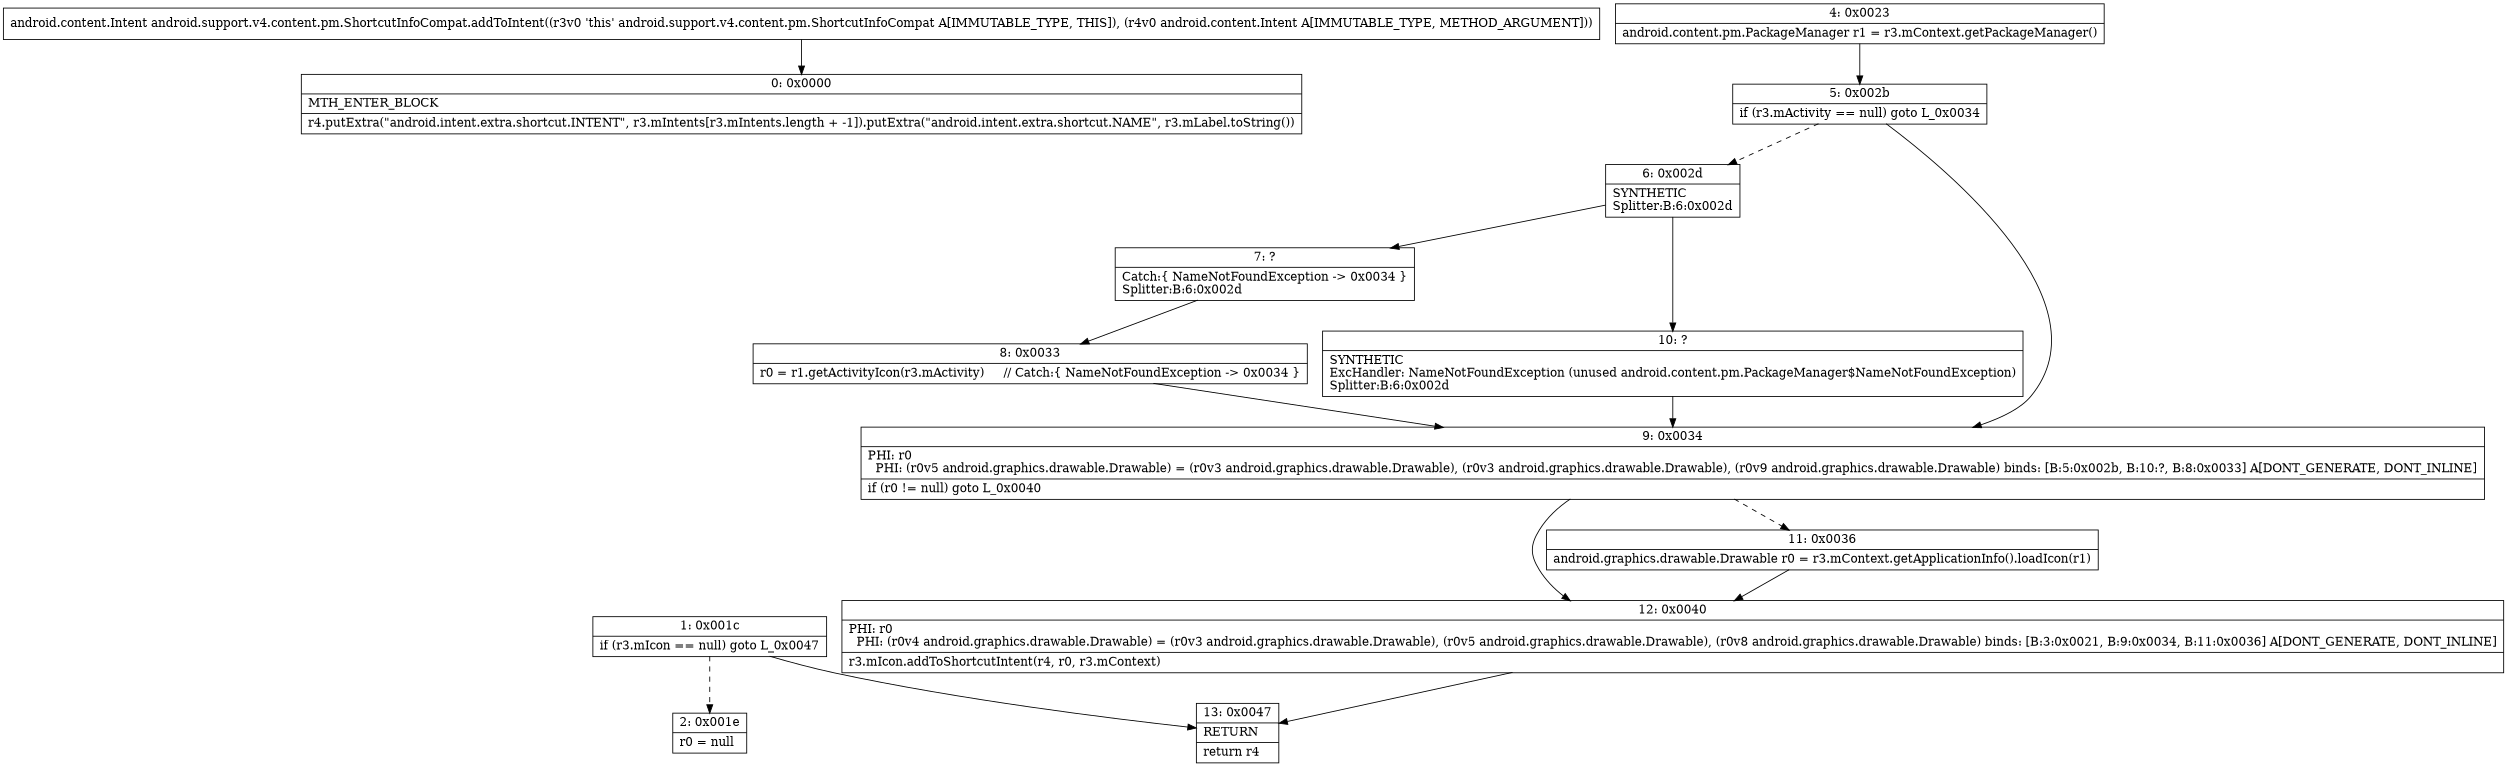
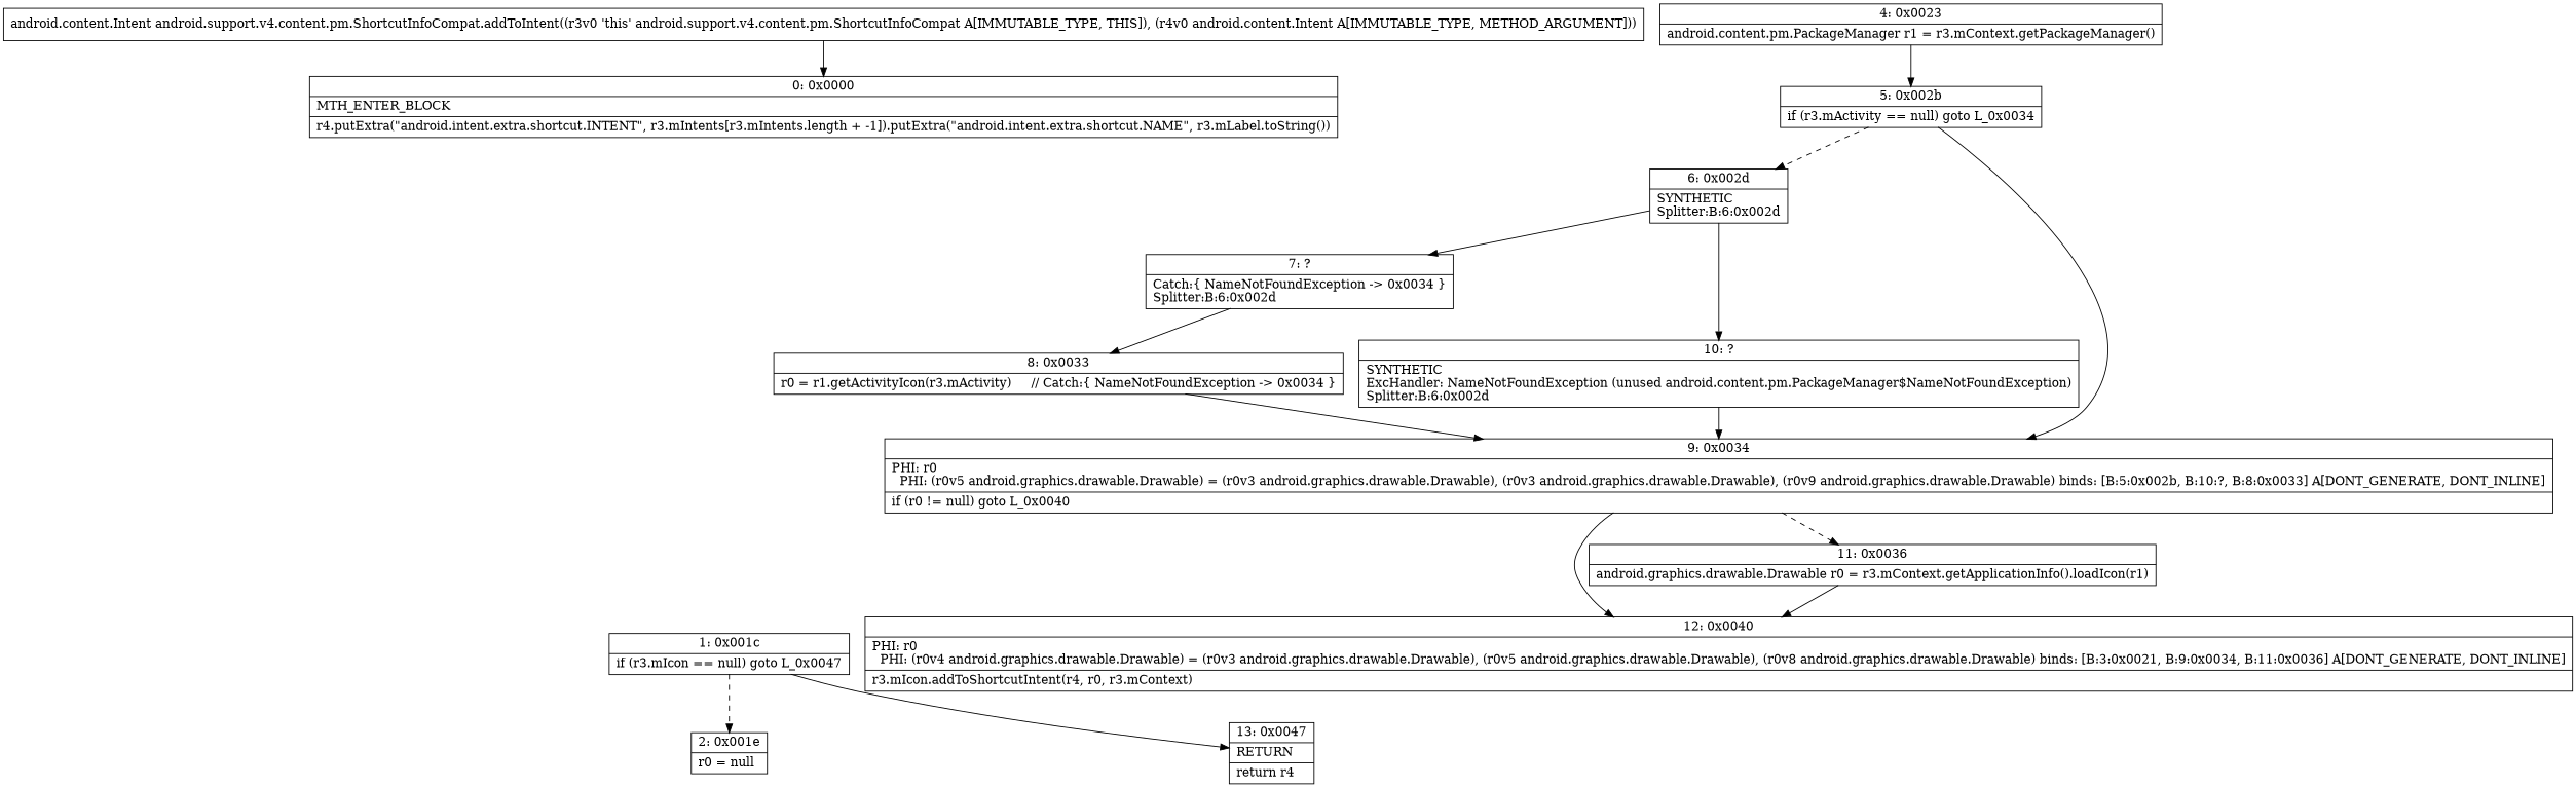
  digraph {
    node [shape=record]
    n1 [label="{0\:\ 0x0000|MTH_ENTER_BLOCK\l|r4.putExtra(\"android.intent.extra.shortcut.INTENT\", r3.mIntents[r3.mIntents.length + \-1]).putExtra(\"android.intent.extra.shortcut.NAME\", r3.mLabel.toString())\l}"]
    n2 [label="{1\:\ 0x001c|if (r3.mIcon == null) goto L_0x0047\l}"]
    n3 [label="{2\:\ 0x001e|r0 = null\l}"]
    n4 [label="{13\:\ 0x0047|RETURN\l|return r4\l}"]
    n5 [label="{4\:\ 0x0023|android.content.pm.PackageManager r1 = r3.mContext.getPackageManager()\l}"]
    n6 [label="{5\:\ 0x002b|if (r3.mActivity == null) goto L_0x0034\l}"]
    n7 [label="{12\:\ 0x0040|PHI: r0 \l  PHI: (r0v4 android.graphics.drawable.Drawable) = (r0v3 android.graphics.drawable.Drawable), (r0v5 android.graphics.drawable.Drawable), (r0v8 android.graphics.drawable.Drawable) binds: [B:3:0x0021, B:9:0x0034, B:11:0x0036] A[DONT_GENERATE, DONT_INLINE]\l|r3.mIcon.addToShortcutIntent(r4, r0, r3.mContext)\l}"]
    n8 [label="{6\:\ 0x002d|SYNTHETIC\lSplitter:B:6:0x002d\l}"]
    n9 [label="{9\:\ 0x0034|PHI: r0 \l  PHI: (r0v5 android.graphics.drawable.Drawable) = (r0v3 android.graphics.drawable.Drawable), (r0v3 android.graphics.drawable.Drawable), (r0v9 android.graphics.drawable.Drawable) binds: [B:5:0x002b, B:10:?, B:8:0x0033] A[DONT_GENERATE, DONT_INLINE]\l|if (r0 != null) goto L_0x0040\l}"]
    n10 [label="{7\:\ ?|Catch:\{ NameNotFoundException \-\> 0x0034 \}\lSplitter:B:6:0x002d\l}"]
    n11 [label="{10\:\ ?|SYNTHETIC\lExcHandler: NameNotFoundException (unused android.content.pm.PackageManager$NameNotFoundException)\lSplitter:B:6:0x002d\l}"]
    n12 [label="{11\:\ 0x0036|android.graphics.drawable.Drawable r0 = r3.mContext.getApplicationInfo().loadIcon(r1)\l}"]
    n13 [label="{8\:\ 0x0033|r0 = r1.getActivityIcon(r3.mActivity)     \/\/ Catch:\{ NameNotFoundException \-\> 0x0034 \}\l}"]
    n14 [label="{android.content.Intent android.support.v4.content.pm.ShortcutInfoCompat.addToIntent((r3v0 'this' android.support.v4.content.pm.ShortcutInfoCompat A[IMMUTABLE_TYPE, THIS]), (r4v0 android.content.Intent A[IMMUTABLE_TYPE, METHOD_ARGUMENT])) }"]
    n2 -> n3 [style=dashed]
    n2 -> n4
    n5 -> n6
    n6 -> n8 [style=dashed]
    n6 -> n9
-   n7 -> n4
    n8 -> n10
    n8 -> n11
    n9 -> n7
    n9 -> n12 [style=dashed]
    n10 -> n13
    n11 -> n9
    n12 -> n7
    n13 -> n9
    n14 -> n1
  }
